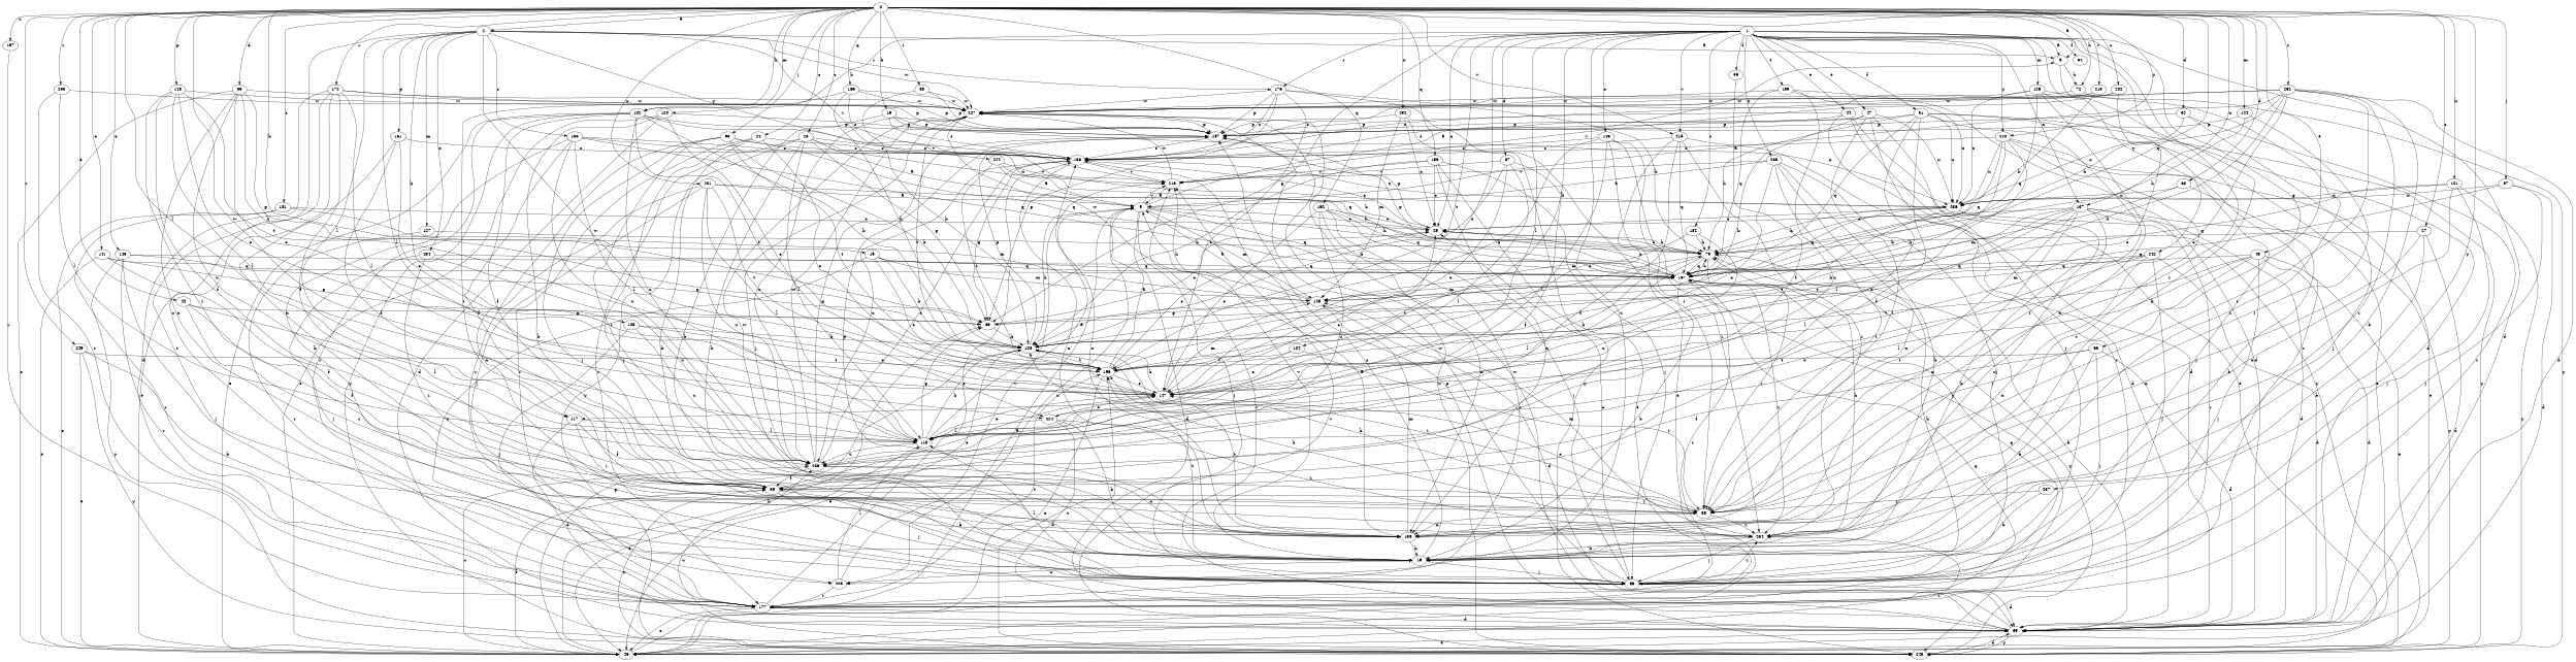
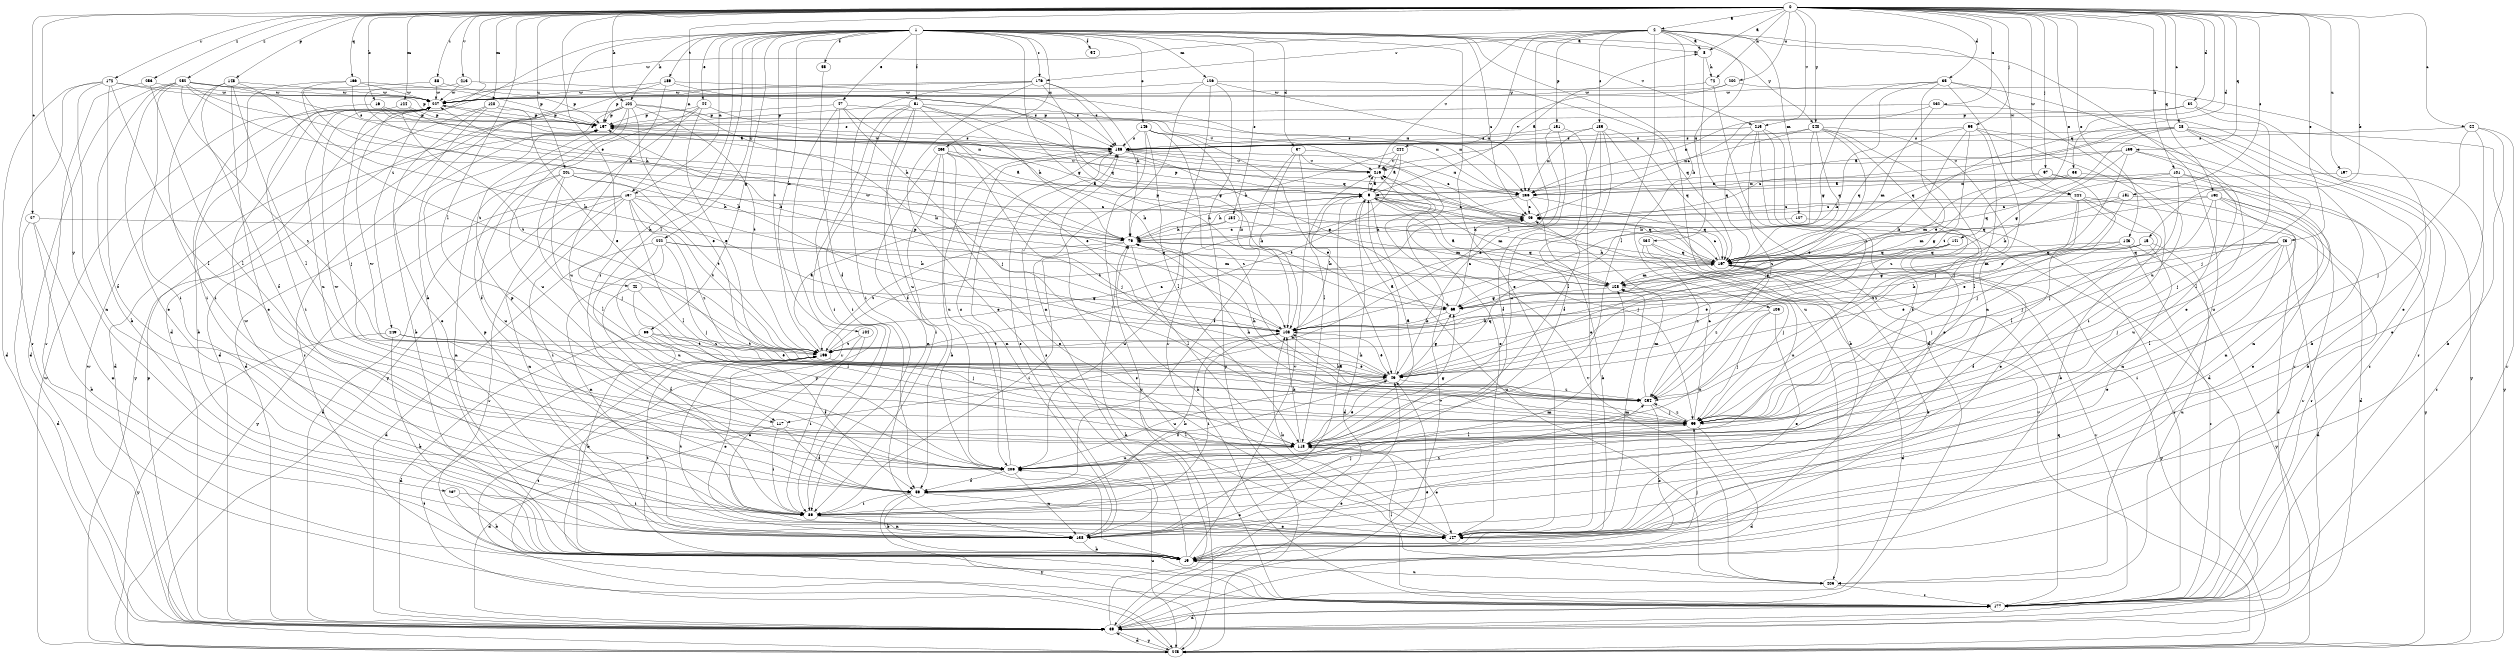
  strict digraph {
    0
    2
    8
    15
    16
    24
    27
    28
    32
    33
    35
    42
    43
    n14 [label=72]
    88
    95
    97
    101
    102
    117
    120
    124
    137
    141
    143
    148
    159
    162
    166
    167
    172
    181
    197
    201
    202
    213
    215
    224
    232
    237
    240
    249
    252
    253
    176
    205
    105
    118
    127
    151
    185
    216
    227
    234
    244
    39
    147
    108
    128
    19
    157
    186
    236
    99
    177
    79
    138
    69
    9
    245
    49
    206
    59
    254
    89
    196
    29
    1
    37
    44
    47
    51
    54
    55
    66
    104
    126
    146
    184
    189
    233
    242
    0 -> 2 [label=a]
    0 -> 8 [label=a]
    0 -> 15 [label=b]
    0 -> 16 [label=b]
    0 -> 24 [label=c]
    0 -> 27 [label=c]
    0 -> 28 [label=c]
    0 -> 32 [label=d]
    0 -> 33 [label=d]
    0 -> 35 [label=d]
    0 -> 42 [label=e]
    0 -> 43 [label=e]
    0 -> n14 [label=h]
    0 -> 88 [label=i]
    0 -> 95 [label=j]
    0 -> 97 [label=j]
    0 -> 101 [label=k]
    0 -> 102 [label=k]
    0 -> 117 [label=l]
    0 -> 120 [label=m]
    0 -> 124 [label=m]
    0 -> 137 [label=n]
    0 -> 141 [label=o]
    0 -> 143 [label=o]
    0 -> 148 [label=p]
    0 -> 159 [label=q]
    0 -> 162 [label=q]
    0 -> 166 [label=q]
    0 -> 167 [label=q]
    0 -> 172 [label=r]
    0 -> 181 [label=s]
    0 -> 197 [label=u]
    0 -> 201 [label=u]
    0 -> 202 [label=u]
    0 -> 213 [label=v]
    0 -> 215 [label=v]
    0 -> 224 [label=w]
    0 -> 232 [label=x]
    0 -> 237 [label=y]
    0 -> 240 [label=y]
    0 -> 249 [label=z]
    0 -> 252 [label=z]
    0 -> 253 [label=z]
    2 -> 8 [label=a]
    2 -> 117 [label=l]
    2 -> 224 [label=w]
    2 -> 176 [label=r]
    2 -> 205 [label=u]
    2 -> 105 [label=k]
    2 -> 118 [label=l]
    2 -> 127 [label=m]
    2 -> 151 [label=p]
    2 -> 185 [label=s]
    2 -> 216 [label=v]
    2 -> 227 [label=w]
    2 -> 234 [label=x]
    2 -> 244 [label=y]
    8 -> n14 [label=h]
    8 -> 39 [label=d]
    15 -> 167 [label=q]
    15 -> 205 [label=u]
    15 -> 147 [label=o]
    15 -> 108 [label=k]
    15 -> 128 [label=m]
    16 -> 19 [label=b]
    16 -> 157 [label=p]
    16 -> 186 [label=s]
    16 -> 236 [label=x]
    24 -> 147 [label=o]
    24 -> 19 [label=b]
    24 -> 186 [label=s]
    24 -> 99 [label=j]
    24 -> 177 [label=r]
    27 -> 39 [label=d]
    27 -> 19 [label=b]
    27 -> 79 [label=h]
    27 -> 138 [label=n]
    28 -> 167 [label=q]
    28 -> 118 [label=l]
    28 -> 19 [label=b]
    28 -> 186 [label=s]
    28 -> 177 [label=r]
    28 -> 69 [label=g]
    28 -> 9 [label=a]
    28 -> 245 [label=y]
    32 -> 157 [label=p]
    32 -> 236 [label=x]
    32 -> 99 [label=j]
    32 -> 177 [label=r]
    33 -> 128 [label=m]
    33 -> 19 [label=b]
    33 -> 236 [label=x]
    35 -> 227 [label=w]
    35 -> 147 [label=o]
    35 -> 108 [label=k]
    35 -> 138 [label=n]
    35 -> 69 [label=g]
    35 -> 49 [label=e]
    35 -> 206 [label=u]
    42 -> 118 [label=l]
    42 -> 69 [label=g]
    42 -> 59 [label=f]
    42 -> 254 [label=z]
    43 -> 167 [label=q]
    43 -> 118 [label=l]
    43 -> 39 [label=d]
    43 -> 99 [label=j]
    43 -> 49 [label=e]
    43 -> 89 [label=i]
    43 -> 196 [label=t]
    n14 -> 227 [label=w]
    n14 -> 254 [label=z]
    88 -> 227 [label=w]
    88 -> 108 [label=k]
    88 -> 157 [label=p]
    95 -> 167 [label=q]
    95 -> 108 [label=k]
    95 -> 186 [label=s]
    95 -> 99 [label=j]
    95 -> 177 [label=r]
    95 -> 89 [label=i]
    95 -> 196 [label=t]
    97 -> 39 [label=d]
    97 -> 236 [label=x]
    97 -> 99 [label=j]
    97 -> 69 [label=g]
    101 -> 167 [label=q]
    101 -> 236 [label=x]
    101 -> 99 [label=j]
    101 -> 138 [label=n]
    101 -> 245 [label=y]
    102 -> 216 [label=v]
    102 -> 108 [label=k]
    102 -> 157 [label=p]
    102 -> 177 [label=r]
    102 -> 245 [label=y]
    102 -> 49 [label=e]
    102 -> 206 [label=u]
    102 -> 59 [label=f]
    102 -> 196 [label=t]
    117 -> 118 [label=l]
    117 -> 39 [label=d]
    117 -> 59 [label=f]
    117 -> 89 [label=i]
    120 -> 39 [label=d]
    120 -> 147 [label=o]
    120 -> 19 [label=b]
    120 -> 157 [label=p]
    120 -> 49 [label=e]
    124 -> 157 [label=p]
    124 -> 79 [label=h]
    124 -> 89 [label=i]
    137 -> 118 [label=l]
    137 -> 39 [label=d]
    137 -> 108 [label=k]
    137 -> 177 [label=r]
    137 -> 138 [label=n]
    137 -> 245 [label=y]
    137 -> 254 [label=z]
    137 -> 89 [label=i]
    137 -> 196 [label=t]
    137 -> 29 [label=c]
    141 -> 167 [label=q]
    141 -> 69 [label=g]
    141 -> 49 [label=e]
    141 -> 59 [label=f]
    143 -> 167 [label=q]
    143 -> 99 [label=j]
    143 -> 177 [label=r]
    143 -> 69 [label=g]
    143 -> 245 [label=y]
    148 -> 118 [label=l]
    148 -> 227 [label=w]
    148 -> 147 [label=o]
    148 -> 59 [label=f]
    148 -> 89 [label=i]
    148 -> 196 [label=t]
    159 -> 216 [label=v]
    159 -> 108 [label=k]
    159 -> 99 [label=j]
    159 -> 138 [label=n]
    159 -> 49 [label=e]
    159 -> 29 [label=c]
    162 -> 167 [label=q]
    162 -> 147 [label=o]
    162 -> 99 [label=j]
    162 -> 177 [label=r]
    162 -> 138 [label=n]
    162 -> 206 [label=u]
    162 -> 29 [label=c]
    166 -> 227 [label=w]
    166 -> 108 [label=k]
    166 -> 157 [label=p]
    166 -> 186 [label=s]
    166 -> 89 [label=i]
    167 -> 128 [label=m]
    167 -> 19 [label=b]
    167 -> 157 [label=p]
    167 -> 177 [label=r]
    167 -> 79 [label=h]
    167 -> 245 [label=y]
    167 -> 254 [label=z]
    167 -> 29 [label=c]
    172 -> 118 [label=l]
    172 -> 227 [label=w]
    172 -> 39 [label=d]
    172 -> 157 [label=p]
    172 -> 177 [label=r]
    172 -> 138 [label=n]
    172 -> 59 [label=f]
    181 -> 128 [label=m]
    181 -> 177 [label=r]
    181 -> 49 [label=e]
    181 -> 29 [label=c]
    197 -> 177 [label=r]
+   197 -> 9 [label=a]
    201 -> 118 [label=l]
    201 -> 99 [label=j]
    201 -> 79 [label=h]
    201 -> 138 [label=n]
    201 -> 9 [label=a]
    201 -> 206 [label=u]
    201 -> 196 [label=t]
    202 -> 216 [label=v]
    202 -> 227 [label=w]
    202 -> 147 [label=o]
    213 -> 227 [label=w]
    213 -> 186 [label=s]
    213 -> 79 [label=h]
    215 -> 167 [label=q]
    215 -> 39 [label=d]
    215 -> 147 [label=o]
    215 -> 186 [label=s]
    215 -> 59 [label=f]
    215 -> 254 [label=z]
    224 -> 118 [label=l]
    224 -> 39 [label=d]
-   147 -> 224 [label=o]
+   224 -> 147 [label=o]
    224 -> 19 [label=b]
    224 -> 254 [label=z]
    224 -> 29 [label=c]
    232 -> 128 [label=m]
    232 -> 157 [label=p]
    232 -> 245 [label=y]
    232 -> 29 [label=c]
    237 -> 19 [label=b]
    237 -> 89 [label=i]
    240 -> 167 [label=q]
    240 -> 118 [label=l]
    240 -> 108 [label=k]
    240 -> 186 [label=s]
    240 -> 236 [label=x]
    240 -> 99 [label=j]
    240 -> 49 [label=e]
    240 -> 254 [label=z]
    249 -> 19 [label=b]
    249 -> 245 [label=y]
    249 -> 49 [label=e]
    249 -> 196 [label=t]
    252 -> 227 [label=w]
    252 -> 39 [label=d]
    252 -> 147 [label=o]
    252 -> 108 [label=k]
    252 -> 19 [label=b]
    252 -> 186 [label=s]
    252 -> 79 [label=h]
    252 -> 9 [label=a]
    252 -> 254 [label=z]
    252 -> 89 [label=i]
    253 -> 118 [label=l]
    253 -> 227 [label=w]
    253 -> 177 [label=r]
    176 -> 227 [label=w]
    176 -> 147 [label=o]
    176 -> 157 [label=p]
    176 -> 186 [label=s]
    176 -> 79 [label=h]
    176 -> 69 [label=g]
    176 -> 89 [label=i]
    205 -> 118 [label=l]
    205 -> 216 [label=v]
    205 -> 177 [label=r]
    105 -> 147 [label=o]
    105 -> 108 [label=k]
    105 -> 99 [label=j]
    105 -> 206 [label=u]
    118 -> 147 [label=o]
    118 -> 108 [label=k]
    118 -> 69 [label=g]
    118 -> 9 [label=a]
    118 -> 49 [label=e]
    118 -> 206 [label=u]
    127 -> 177 [label=r]
    127 -> 79 [label=h]
    151 -> 147 [label=o]
    151 -> 186 [label=s]
    151 -> 49 [label=e]
    151 -> 59 [label=f]
    185 -> 167 [label=q]
    185 -> 118 [label=l]
    185 -> 19 [label=b]
    185 -> 186 [label=s]
    185 -> 236 [label=x]
    185 -> 206 [label=u]
    185 -> 59 [label=f]
    216 -> 227 [label=w]
    216 -> 9 [label=a]
    227 -> 157 [label=p]
    227 -> 99 [label=j]
    227 -> 206 [label=u]
    227 -> 196 [label=t]
    234 -> 167 [label=q]
    234 -> 99 [label=j]
    234 -> 206 [label=u]
    234 -> 254 [label=z]
    244 -> 216 [label=v]
    244 -> 79 [label=h]
    244 -> 9 [label=a]
    244 -> 196 [label=t]
    39 -> 216 [label=v]
    39 -> 227 [label=w]
    39 -> 157 [label=p]
    39 -> 79 [label=h]
    39 -> 245 [label=y]
    39 -> 49 [label=e]
    147 -> 108 [label=k]
    147 -> 128 [label=m]
    147 -> 79 [label=h]
    108 -> 157 [label=p]
    108 -> 49 [label=e]
    108 -> 89 [label=i]
    108 -> 196 [label=t]
    128 -> 227 [label=w]
    128 -> 39 [label=d]
    128 -> 69 [label=g]
    128 -> 9 [label=a]
    19 -> 205 [label=u]
    19 -> 216 [label=v]
    19 -> 186 [label=s]
    19 -> 99 [label=j]
    19 -> 196 [label=t]
    157 -> 186 [label=s]
    186 -> 216 [label=v]
    186 -> 236 [label=x]
    186 -> 138 [label=n]
    186 -> 69 [label=g]
    186 -> 206 [label=u]
    186 -> 29 [label=c]
    236 -> 167 [label=q]
    236 -> 19 [label=b]
    236 -> 79 [label=h]
    236 -> 196 [label=t]
    236 -> 29 [label=c]
    99 -> 118 [label=l]
    99 -> 227 [label=w]
    99 -> 39 [label=d]
    99 -> 79 [label=h]
    99 -> 254 [label=z]
    99 -> 29 [label=c]
    177 -> 167 [label=q]
    177 -> 39 [label=d]
    177 -> 186 [label=s]
    177 -> 49 [label=e]
    177 -> 196 [label=t]
    79 -> 167 [label=q]
    79 -> 118 [label=l]
    79 -> 89 [label=i]
    79 -> 196 [label=t]
    79 -> 29 [label=c]
    138 -> 227 [label=w]
    138 -> 128 [label=m]
    138 -> 19 [label=b]
    138 -> 157 [label=p]
    138 -> 186 [label=s]
    138 -> 9 [label=a]
    138 -> 196 [label=t]
    69 -> 108 [label=k]
    69 -> 29 [label=c]
    9 -> 8 [label=a]
    9 -> 167 [label=q]
    9 -> 205 [label=u]
    9 -> 216 [label=v]
    9 -> 39 [label=d]
    9 -> 108 [label=k]
    9 -> 128 [label=m]
    9 -> 99 [label=j]
    9 -> 79 [label=h]
    9 -> 29 [label=c]
    245 -> 216 [label=v]
    245 -> 227 [label=w]
    245 -> 39 [label=d]
    245 -> 206 [label=u]
    245 -> 196 [label=t]
    49 -> 167 [label=q]
    49 -> 108 [label=k]
    49 -> 69 [label=g]
    49 -> 9 [label=a]
    49 -> 206 [label=u]
    49 -> 59 [label=f]
    49 -> 254 [label=z]
    206 -> 227 [label=w]
    206 -> 157 [label=p]
    206 -> 186 [label=s]
    206 -> 138 [label=n]
    206 -> 59 [label=f]
    59 -> 147 [label=o]
    59 -> 19 [label=b]
    59 -> 99 [label=j]
    59 -> 245 [label=y]
    59 -> 89 [label=i]
    254 -> 108 [label=k]
    254 -> 128 [label=m]
    254 -> 19 [label=b]
    254 -> 99 [label=j]
    254 -> 79 [label=h]
    89 -> 147 [label=o]
    89 -> 108 [label=k]
    89 -> 138 [label=n]
    89 -> 254 [label=z]
    196 -> 147 [label=o]
    196 -> 9 [label=a]
    196 -> 49 [label=e]
    196 -> 29 [label=c]
    29 -> 157 [label=p]
    29 -> 79 [label=h]
    1 -> 8 [label=a]
    1 -> 102 [label=k]
    1 -> 117 [label=l]
    1 -> 137 [label=n]
    1 -> 215 [label=v]
    1 -> 240 [label=y]
    1 -> 176 [label=r]
    1 -> 205 [label=u]
    1 -> 39 [label=d]
    1 -> 147 [label=o]
    1 -> 19 [label=b]
    1 -> 69 [label=g]
    1 -> 89 [label=i]
    1 -> 196 [label=t]
    1 -> 29 [label=c]
    1 -> 37 [label=d]
    1 -> 44 [label=e]
    1 -> 47 [label=e]
    1 -> 51 [label=f]
    1 -> 54 [label=f]
    1 -> 55 [label=f]
    1 -> 66 [label=g]
    1 -> 104 [label=k]
    1 -> 126 [label=m]
    1 -> 146 [label=o]
    1 -> 184 [label=s]
    1 -> 189 [label=t]
    1 -> 233 [label=x]
    1 -> 242 [label=y]
    37 -> 118 [label=l]
    37 -> 216 [label=v]
    37 -> 147 [label=o]
    37 -> 108 [label=k]
    37 -> 59 [label=f]
    44 -> 39 [label=d]
    44 -> 157 [label=p]
    44 -> 186 [label=s]
    44 -> 245 [label=y]
    44 -> 49 [label=e]
    47 -> 108 [label=k]
    47 -> 157 [label=p]
    47 -> 236 [label=x]
    47 -> 99 [label=j]
    47 -> 177 [label=r]
    47 -> 89 [label=i]
    51 -> 167 [label=q]
    51 -> 157 [label=p]
    51 -> 236 [label=x]
    51 -> 79 [label=h]
    51 -> 245 [label=y]
    51 -> 49 [label=e]
    51 -> 206 [label=u]
    51 -> 59 [label=f]
    51 -> 89 [label=i]
    55 -> 59 [label=f]
    66 -> 39 [label=d]
    66 -> 19 [label=b]
    66 -> 99 [label=j]
    66 -> 59 [label=f]
    66 -> 196 [label=t]
    104 -> 147 [label=o]
    104 -> 89 [label=i]
    104 -> 196 [label=t]
    126 -> 167 [label=q]
    126 -> 227 [label=w]
    126 -> 236 [label=x]
    126 -> 177 [label=r]
    126 -> 138 [label=n]
    126 -> 245 [label=y]
    146 -> 118 [label=l]
    146 -> 108 [label=k]
    146 -> 186 [label=s]
    146 -> 245 [label=y]
    146 -> 49 [label=e]
    146 -> 254 [label=z]
    184 -> 128 [label=m]
    184 -> 79 [label=h]
    184 -> 206 [label=u]
    189 -> 167 [label=q]
    189 -> 227 [label=w]
    189 -> 39 [label=d]
    189 -> 236 [label=x]
    189 -> 206 [label=u]
    233 -> 216 [label=v]
    233 -> 147 [label=o]
    233 -> 19 [label=b]
    233 -> 99 [label=j]
    233 -> 138 [label=n]
    233 -> 9 [label=a]
    233 -> 89 [label=i]
    242 -> 167 [label=q]
    242 -> 39 [label=d]
    242 -> 128 [label=m]
    242 -> 99 [label=j]
    242 -> 138 [label=n]
    242 -> 206 [label=u]
  }
